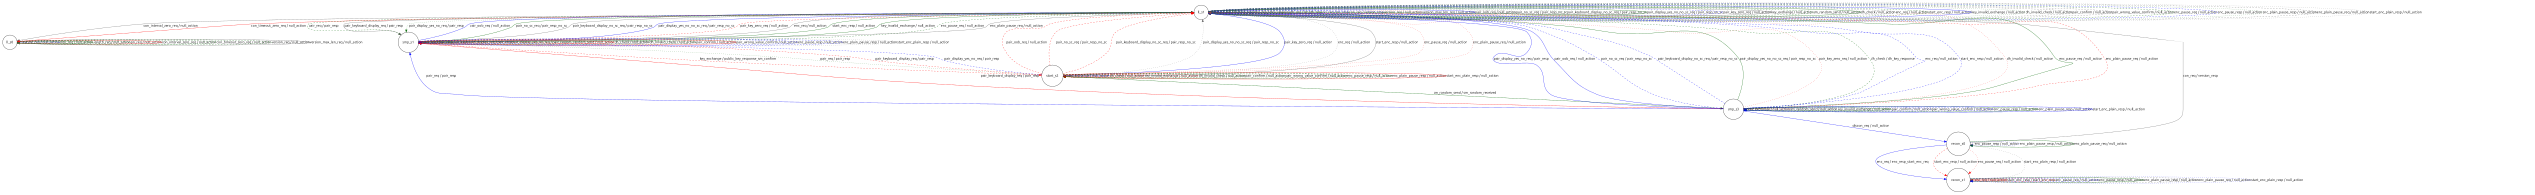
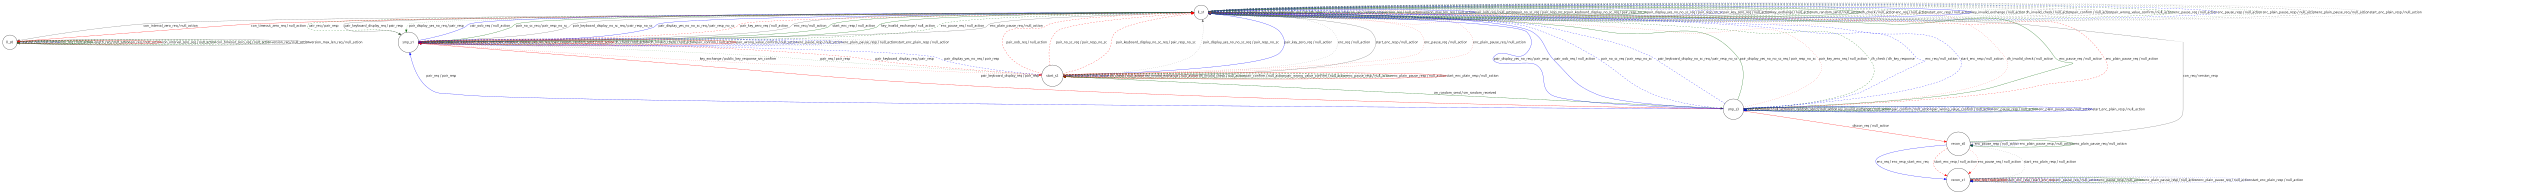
  digraph {
    fontname=Ubuntu
    node [fontname=Ubuntu shape=circle]
    edge [color=darkgreen fontname=Ubuntu style=dashed]
    n1 [label=ll_s0]
    n2 [label=ll_s1]
    n3 [label=smp_s1]
    n4 [label=start_s2]
    n5 [label=smp_s3]
    n6 [label=recon_s0]
    n7 [label=recon_s1]
    n1 -> n1 [color=blue label="feature_req / null_action" style=dotted]
    n1 -> n1 [color=blue label="mtu_req / null_action"]
    n1 -> n1 [label="length_req / null_action" style=solid]
    n1 -> n1 [label="pri_req / null_action"]
    n1 -> n1 [color=red label="con_interval_zero_req / null_action" style=solid]
    n1 -> n1 [label="con_timeout_zero_req / null_action"]
    n1 -> n1 [label="version_req / null_action"]
    n1 -> n1 [color=gray40 label="version_max_len_req / null_action" style=solid]
    n2 -> n1 [color=gray40 label="con_interval_zero_req / null_action" style=solid]
    n2 -> n1 [color=red label="con_timeout_zero_req / null_action" style=solid]
    n2 -> n2 [label="feature_req / feature_resp" style=dotted]
    n2 -> n2 [color=blue label="mtu_req / mtu_resp"]
    n2 -> n2 [label="length_req / length_resp"]
    n2 -> n2 [label="pri_req / pri_resp"]
    n2 -> n2 [color=blue label="con_req / version_resp"]
    n2 -> n2 [color=blue label="version_req / null_action"]
    n2 -> n2 [color=red label="version_max_len_req / null_action" style=dotted]
    n2 -> n2 [color=blue label="pair_oob_req / null_action" style=solid]
    n2 -> n2 [color=gray40 label="pair_no_sc_req / pair_resp_no_sc"]
    n2 -> n2 [label="pair_keyboard_display_no_sc_req / pair_resp_no_sc" style=dotted]
    n2 -> n2 [label="pair_display_yes_no_no_sc_req / pair_resp_no_sc" style=solid]
    n2 -> n2 [color=blue label="pair_key_zero_req / null_action"]
    n2 -> n2 [color=gray40 label="key_exchange / null_action" style=solid]
    n2 -> n2 [label="sm_random_send / null_action"]
    n2 -> n2 [label="dh_check / null_action" style=solid]
    n2 -> n2 [color=gray40 label="enc_req / null_action"]
    n2 -> n2 [label="start_enc_resp / null_action"]
    n2 -> n2 [color=blue label="key_invalid_exchange / null_action" style=solid]
    n2 -> n2 [label="dh_invalid_check / null_action" style=dotted]
    n2 -> n2 [color=gray40 label="pair_confirm / null_action"]
    n2 -> n2 [color=gray40 label="pair_wrong_value_confirm / null_action"]
    n2 -> n2 [label="enc_pause_req / null_action"]
    n2 -> n2 [color=blue label="enc_pause_resp / null_action"]
    n2 -> n2 [label="enc_plain_pause_resp / null_action" style=dotted]
    n2 -> n2 [color=gray40 label="enc_plain_pause_req / null_action"]
    n2 -> n2 [color=gray40 label="start_enc_plain_resp / null_action" style=dotted]
    n2 -> n3 [label="pair_req / pair_resp"]
    n2 -> n3 [color=gray40 label="pair_keyboard_display_req / pair_resp" style=solid]
    n2 -> n3 [label="pair_display_yes_no_req / pair_resp" style=dotted]
    n3 -> n2 [color=blue label="pair_oob_req / null_action" style=solid]
    n3 -> n2 [label="pair_no_sc_req / pair_resp_no_sc" style=solid]
    n3 -> n2 [color=gray40 label="pair_keyboard_display_no_sc_req / pair_resp_no_sc" style=solid]
    n3 -> n2 [color=blue label="pair_display_yes_no_no_sc_req / pair_resp_no_sc" style=solid]
    n3 -> n2 [color=red label="pair_key_zero_req / null_action"]
    n3 -> n2 [color=gray40 label="enc_req / null_action" style=solid]
    n3 -> n2 [label="start_enc_resp / null_action" style=solid]
    n3 -> n2 [label="key_invalid_exchange / null_action" style=solid]
    n3 -> n2 [label="enc_pause_req / null_action"]
    n3 -> n2 [color=gray40 label="enc_plain_pause_req / null_action" style=solid]
    n3 -> n3 [color=red label="pair_req / pair_resp" style=dotted]
    n3 -> n3 [label="pair_keyboard_display_req / pair_resp" style=solid]
    n3 -> n3 [color=blue label="pair_display_yes_no_req / pair_resp" style=dotted]
    n3 -> n3 [color=gray40 label="sm_random_send / null_action" style=dotted]
    n3 -> n3 [color=red label="dh_check / null_action" style=solid]
    n3 -> n3 [color=gray40 label="dh_invalid_check / null_action" style=solid]
    n3 -> n3 [label="pair_confirm / null_action"]
    n3 -> n3 [color=red label="pair_wrong_value_confirm / null_action" style=solid]
    n3 -> n3 [color=blue label="enc_pause_resp / null_action"]
    n3 -> n3 [color=blue label="enc_plain_pause_resp / null_action"]
    n3 -> n3 [color=gray40 label="start_enc_plain_resp / null_action" style=dotted]
-   n3 -> n4 [color=red label="key_exchange / public_key_response_sm_confirm"]
+   n3 -> n4 [color=red label="key_exchange / public_key_response_sm_confirm" style=dotted]
    n4 -> n2 [color=red label="pair_oob_req / null_action"]
    n4 -> n2 [color=red label="pair_no_sc_req / pair_resp_no_sc"]
    n4 -> n2 [color=red label="pair_keyboard_display_no_sc_req / pair_resp_no_sc"]
    n4 -> n2 [color=gray40 label="pair_display_yes_no_no_sc_req / pair_resp_no_sc" style=dotted]
    n4 -> n2 [color=blue label="pair_key_zero_req / null_action" style=solid]
    n4 -> n2 [color=gray40 label="enc_req / null_action" style=dotted]
    n4 -> n2 [color=gray40 label="start_enc_resp / null_action" style=solid]
    n4 -> n2 [color=red label="enc_pause_req / null_action" style=dotted]
    n4 -> n2 [color=red label="enc_plain_pause_req / null_action" style=dotted]
    n4 -> n3 [label="pair_req / pair_resp" style=dotted]
    n4 -> n3 [color=red label="pair_keyboard_display_req / pair_resp"]
    n4 -> n3 [color=blue label="pair_display_yes_no_req / pair_resp"]
    n4 -> n4 [color=gray40 label="key_exchange / null_action" style=solid]
    n4 -> n4 [color=blue label="dh_check / null_action"]
    n4 -> n4 [color=red label="key_invalid_exchange / null_action"]
    n4 -> n4 [color=red label="dh_invalid_check / null_action"]
    n4 -> n4 [label="pair_confirm / null_action"]
    n4 -> n4 [label="pair_wrong_value_confirm / null_action" style=dotted]
    n4 -> n4 [label="enc_pause_resp / null_action"]
    n4 -> n4 [label="enc_plain_pause_resp / null_action"]
    n4 -> n4 [color=red label="start_enc_plain_resp / null_action" style=solid]
    n4 -> n5 [label="sm_random_send / sm_random_received" style=solid]
    n5 -> n2 [color=blue label="pair_display_yes_no_req / pair_resp" style=solid]
    n5 -> n2 [color=blue label="pair_oob_req / null_action" style=solid]
    n5 -> n2 [color=blue label="pair_no_sc_req / pair_resp_no_sc"]
    n5 -> n2 [color=blue label="pair_keyboard_display_no_sc_req / pair_resp_no_sc"]
    n5 -> n2 [label="pair_display_yes_no_no_sc_req / pair_resp_no_sc" style=solid]
    n5 -> n2 [color=red label="pair_key_zero_req / null_action" style=dotted]
    n5 -> n2 [label="dh_check / dh_key_response"]
    n5 -> n2 [color=blue label="enc_req / null_action"]
    n5 -> n2 [color=blue label="start_enc_resp / null_action"]
    n5 -> n2 [color=red label="dh_invalid_check / null_action" style=dotted]
    n5 -> n2 [label="enc_pause_req / null_action" style=solid]
    n5 -> n2 [color=red label="enc_plain_pause_req / null_action"]
    n5 -> n3 [color=blue label="pair_req / pair_resp" style=solid]
    n5 -> n3 [color=red label="pair_keyboard_display_req / pair_resp" style=solid]
    n5 -> n5 [color=blue label="key_exchange / null_action" style=dotted]
    n5 -> n5 [color=red label="sm_random_send / null_action" style=dotted]
    n5 -> n5 [color=gray40 label="key_invalid_exchange / null_action"]
    n5 -> n5 [label="pair_confirm / null_action" style=solid]
    n5 -> n5 [color=blue label="pair_wrong_value_confirm / null_action" style=dotted]
    n5 -> n5 [color=blue label="enc_pause_resp / null_action"]
    n5 -> n5 [label="enc_plain_pause_resp / null_action" style=solid]
    n5 -> n5 [color=blue label="start_enc_plain_resp / null_action" style=solid]
-   n5 -> n6 [color=blue label="discon_req / null_action" style=solid]
+   n5 -> n6 [color=red label="discon_req / null_action" style=solid]
    n6 -> n2 [color=gray40 label="con_req / version_resp" style=solid]
    n6 -> n6 [color=gray40 label="enc_pause_resp / null_action" style=dotted]
    n6 -> n6 [color=blue label="enc_plain_pause_resp / null_action" style=dotted]
    n6 -> n6 [label="enc_plain_pause_req / null_action" style=solid]
    n6 -> n7 [color=blue label="enc_req / enc_resp_start_enc_req" style=solid]
    n6 -> n7 [color=red label="start_enc_resp / null_action"]
    n6 -> n7 [color=red label="enc_pause_req / null_action" style=dotted]
    n6 -> n7 [color=gray40 label="start_enc_plain_resp / null_action" style=dotted]
    n7 -> n7 [label="enc_req / null_action" style=dotted]
    n7 -> n7 [color=red label="start_enc_resp / start_enc_resp" style=solid]
    n7 -> n7 [color=red label="enc_pause_req / null_action"]
    n7 -> n7 [color=blue label="enc_pause_resp / null_action"]
    n7 -> n7 [label="enc_plain_pause_resp / null_action" style=solid]
    n7 -> n7 [color=gray40 label="enc_plain_pause_req / null_action"]
    n7 -> n7 [color=blue label="start_enc_plain_resp / null_action" style=dotted]
  }
